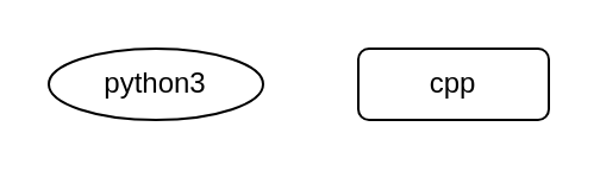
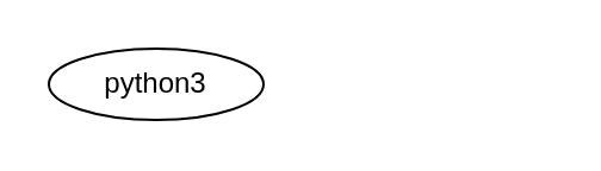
  <mxCell id="0" />
  <mxCell id="1" parent="0" />
  <mxCell id="2" value="python3" style="ellipse;whiteSpace=wrap;html=1;" vertex="1" parent="1"><mxGeometry x="20" y="20" width="90" height="30" as="geometry" /></mxCell>
- <mxCell id="3" value="cpp" style="rounded=1;whiteSpace=wrap;html=1;" vertex="1" parent="1"><mxGeometry x="150" y="20" width="80" height="30" as="geometry" /></mxCell>
